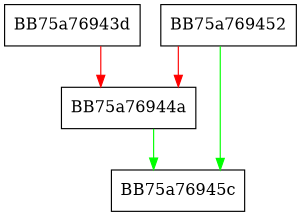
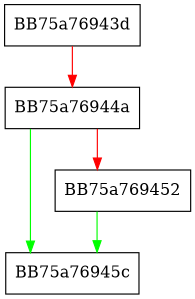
  digraph {
    splines=ortho
    node [shape=box]
    edge [color=green]
    BB75a76944a
    BB75a76945c
    BB75a769452
    BB75a76943d
    BB75a76944a -> BB75a76945c
-   BB75a769452 -> BB75a76944a [color=red]
+   BB75a76944a -> BB75a769452 [color=red]
    BB75a769452 -> BB75a76945c
    BB75a76943d -> BB75a76944a [color=red]
  }
